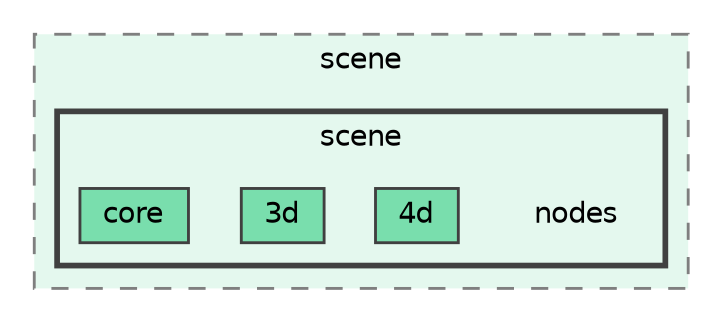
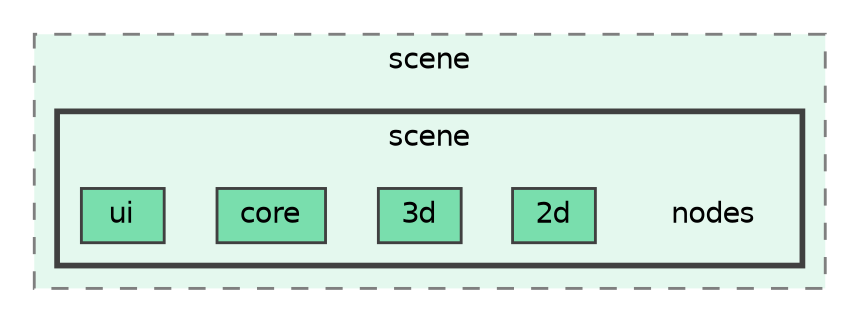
  digraph {
    compound=true
    node [fontname=Helvetica fontsize=10 shape=box color=grey25 fillcolor="#79dead" style=filled]
    n1 [height=0.2 label=nodes shape=plaintext width=0.4 color="" fillcolor="" style=""]
-   n2 [height=0.2 label="4d" width=0.4]
+   n2 [height=0.2 label="2d" width=0.4]
    n3 [height=0.2 label="3d" width=0.4]
    n4 [height=0.2 label=core width=0.4]
+   n5 [height=0.2 label=ui width=0.4]
    subgraph cluster_1 {
      bgcolor="#e4f8ee"
      fontname=Helvetica
      fontsize=10
      label=scene
      pencolor=grey50
      style="filled,dashed"
      subgraph cluster_2 {
        bgcolor="#e4f8ee"
        fontname=Helvetica
        fontsize=10
        pencolor=grey25
        style="filled,bold"
        n1
        n2
        n3
        n4
+       n5
      }
    }
  }
